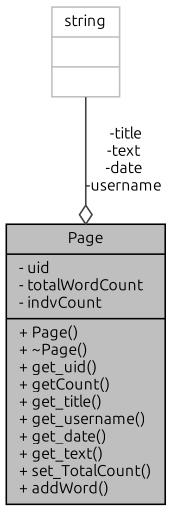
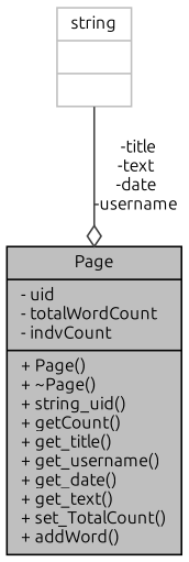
  digraph {
    fontname=Ubuntu
    node [fontname=Ubuntu fontsize=10 shape=record style=filled]
-   n1 [color=black fillcolor=grey75 fontcolor=black height=0.2 label="{Page\n|- uid\l- totalWordCount\l- indvCount\l|+ Page()\l+ ~Page()\l+ get_uid()\l+ getCount()\l+ get_title()\l+ get_username()\l+ get_date()\l+ get_text()\l+ set_TotalCount()\l+ addWord()\l}" width=0.4]
+   n1 [color=black fillcolor=grey75 fontcolor=black height=0.2 label="{Page\n|- uid\l- totalWordCount\l- indvCount\l|+ Page()\l+ ~Page()\l+ string_uid()\l+ getCount()\l+ get_title()\l+ get_username()\l+ get_date()\l+ get_text()\l+ set_TotalCount()\l+ addWord()\l}" width=0.4]
    n2 [color=grey75 fillcolor=white height=0.2 label="{string\n||}" width=0.4]
    n2 -> n1 [arrowhead=odiamond color=grey25 fontname=Ubuntu fontsize=10 label=" -title\n-text\n-date\n-username" labelfontname=Helvetica labelfontsize=10 style=solid]
  }
